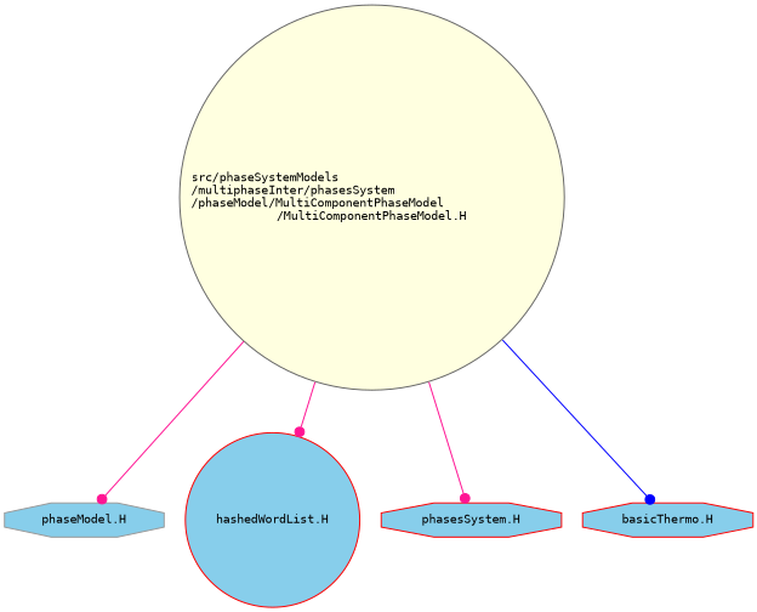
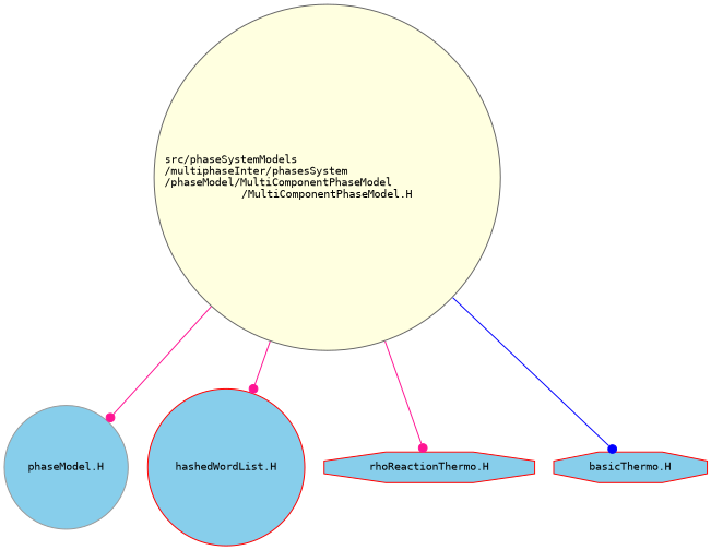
  digraph {
    fontname="DejaVu Sans Mono"
    node [color=red fillcolor=skyblue fontname="DejaVu Sans Mono" fontsize=10 shape=octagon style=filled]
    edge [arrowhead=dot color=deeppink fontname="DejaVu Sans Mono" fontsize=10 labelfontname=Helvetica labelfontsize=10 style=solid]
    n1 [color=gray40 fillcolor=lightyellow fontcolor=black height=0.2 label="src/phaseSystemModels\l/multiphaseInter/phasesSystem\l/phaseModel/MultiComponentPhaseModel\l/MultiComponentPhaseModel.H" shape=circle width=0.4]
-   n2 [color=grey60 height=0.2 label="phaseModel.H" width=0.4]
+   n2 [color=grey60 height=0.2 label="phaseModel.H" shape=circle width=0.4]
    n3 [height=0.2 label="hashedWordList.H" shape=circle width=0.4]
-   n4 [height=0.2 label="phasesSystem.H" width=0.4]
+   n4 [height=0.2 label="rhoReactionThermo.H" width=0.4]
    n5 [height=0.2 label="basicThermo.H" width=0.4]
    n1 -> n2
    n1 -> n3
    n1 -> n4
    n1 -> n5 [color=blue]
  }
